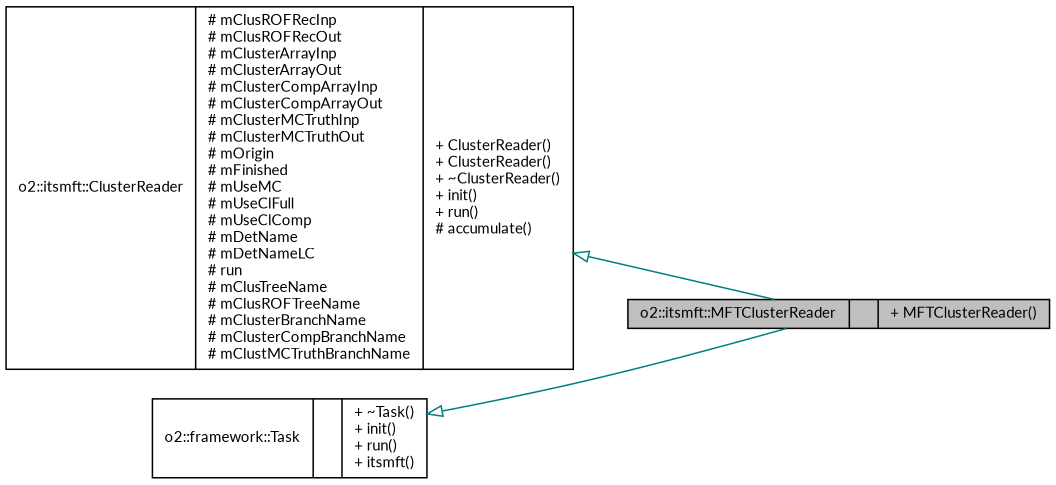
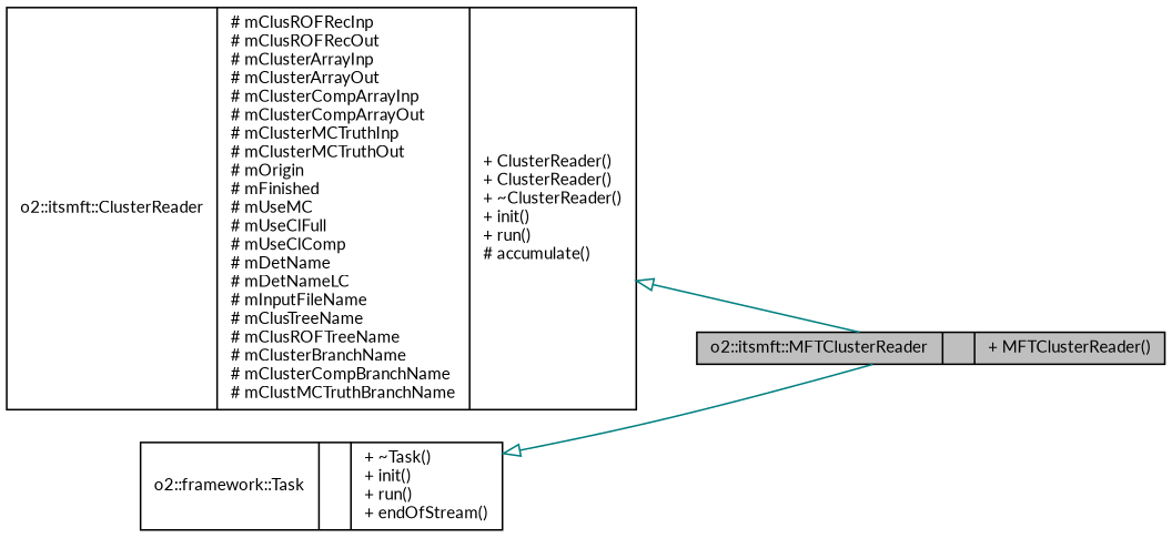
  digraph {
    fontname=Lato
    rankdir=LR
    node [color=black fontname=Lato fontsize=10 shape=record]
    edge [arrowtail=onormal color=teal dir=back fontname=Lato fontsize=10 labelfontname=Helvetica labelfontsize=10 style=solid]
    n1 [fillcolor=grey75 fontcolor=black height=0.2 label="{o2::itsmft::MFTClusterReader\n||+ MFTClusterReader()\l}" style=filled width=0.4]
-   n2 [height=0.2 label="{o2::itsmft::ClusterReader\n|# mClusROFRecInp\l# mClusROFRecOut\l# mClusterArrayInp\l# mClusterArrayOut\l# mClusterCompArrayInp\l# mClusterCompArrayOut\l# mClusterMCTruthInp\l# mClusterMCTruthOut\l# mOrigin\l# mFinished\l# mUseMC\l# mUseClFull\l# mUseClComp\l# mDetName\l# mDetNameLC\l# run\l# mClusTreeName\l# mClusROFTreeName\l# mClusterBranchName\l# mClusterCompBranchName\l# mClustMCTruthBranchName\l|+ ClusterReader()\l+ ClusterReader()\l+ ~ClusterReader()\l+ init()\l+ run()\l# accumulate()\l}" width=0.4]
-   n3 [height=0.2 label="{o2::framework::Task\n||+ ~Task()\l+ init()\l+ run()\l+ itsmft()\l}" width=0.4]
+   n2 [height=0.2 label="{o2::itsmft::ClusterReader\n|# mClusROFRecInp\l# mClusROFRecOut\l# mClusterArrayInp\l# mClusterArrayOut\l# mClusterCompArrayInp\l# mClusterCompArrayOut\l# mClusterMCTruthInp\l# mClusterMCTruthOut\l# mOrigin\l# mFinished\l# mUseMC\l# mUseClFull\l# mUseClComp\l# mDetName\l# mDetNameLC\l# mInputFileName\l# mClusTreeName\l# mClusROFTreeName\l# mClusterBranchName\l# mClusterCompBranchName\l# mClustMCTruthBranchName\l|+ ClusterReader()\l+ ClusterReader()\l+ ~ClusterReader()\l+ init()\l+ run()\l# accumulate()\l}" width=0.4]
+   n3 [height=0.2 label="{o2::framework::Task\n||+ ~Task()\l+ init()\l+ run()\l+ endOfStream()\l}" width=0.4]
    n2 -> n1
    n3 -> n1
  }
